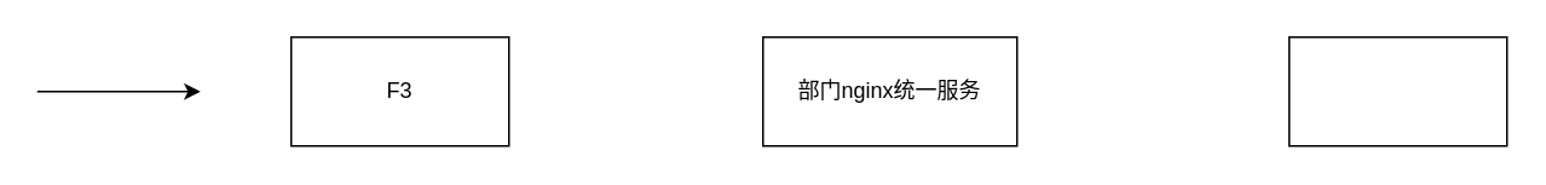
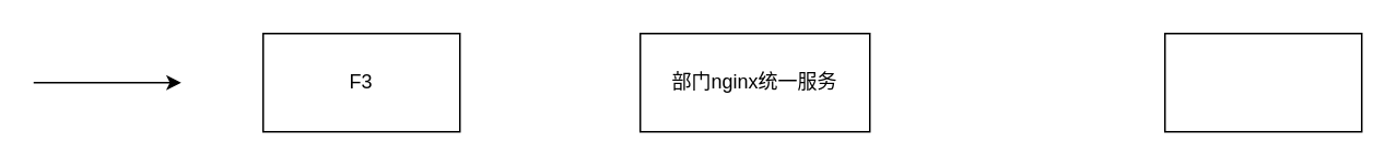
  <mxCell id="0" />
  <mxCell id="1" parent="0" />
  <mxCell id="2" value="F3" style="rounded=0;whiteSpace=wrap;html=1;" vertex="1" parent="1"><mxGeometry x="160" y="20" width="120" height="60" as="geometry" /></mxCell>
- <mxCell id="3" value="部门nginx统一服务" style="rounded=0;whiteSpace=wrap;html=1;" vertex="1" parent="1"><mxGeometry x="420" y="20" width="140" height="60" as="geometry" /></mxCell>
+ <mxCell id="3" value="部门nginx统一服务" style="rounded=0;whiteSpace=wrap;html=1;" vertex="1" parent="1"><mxGeometry x="390" y="20" width="140" height="60" as="geometry" /></mxCell>
  <mxCell id="4" value="" style="rounded=0;whiteSpace=wrap;html=1;" vertex="1" parent="1"><mxGeometry x="710" y="20" width="120" height="60" as="geometry" /></mxCell>
  <mxCell id="5" value="" style="endArrow=classic;html=1;" edge="1" parent="1"><mxGeometry width="50" height="50" relative="1" as="geometry"><mxPoint x="20" y="50" as="sourcePoint" /><mxPoint x="110" y="50" as="targetPoint" /></mxGeometry></mxCell>
